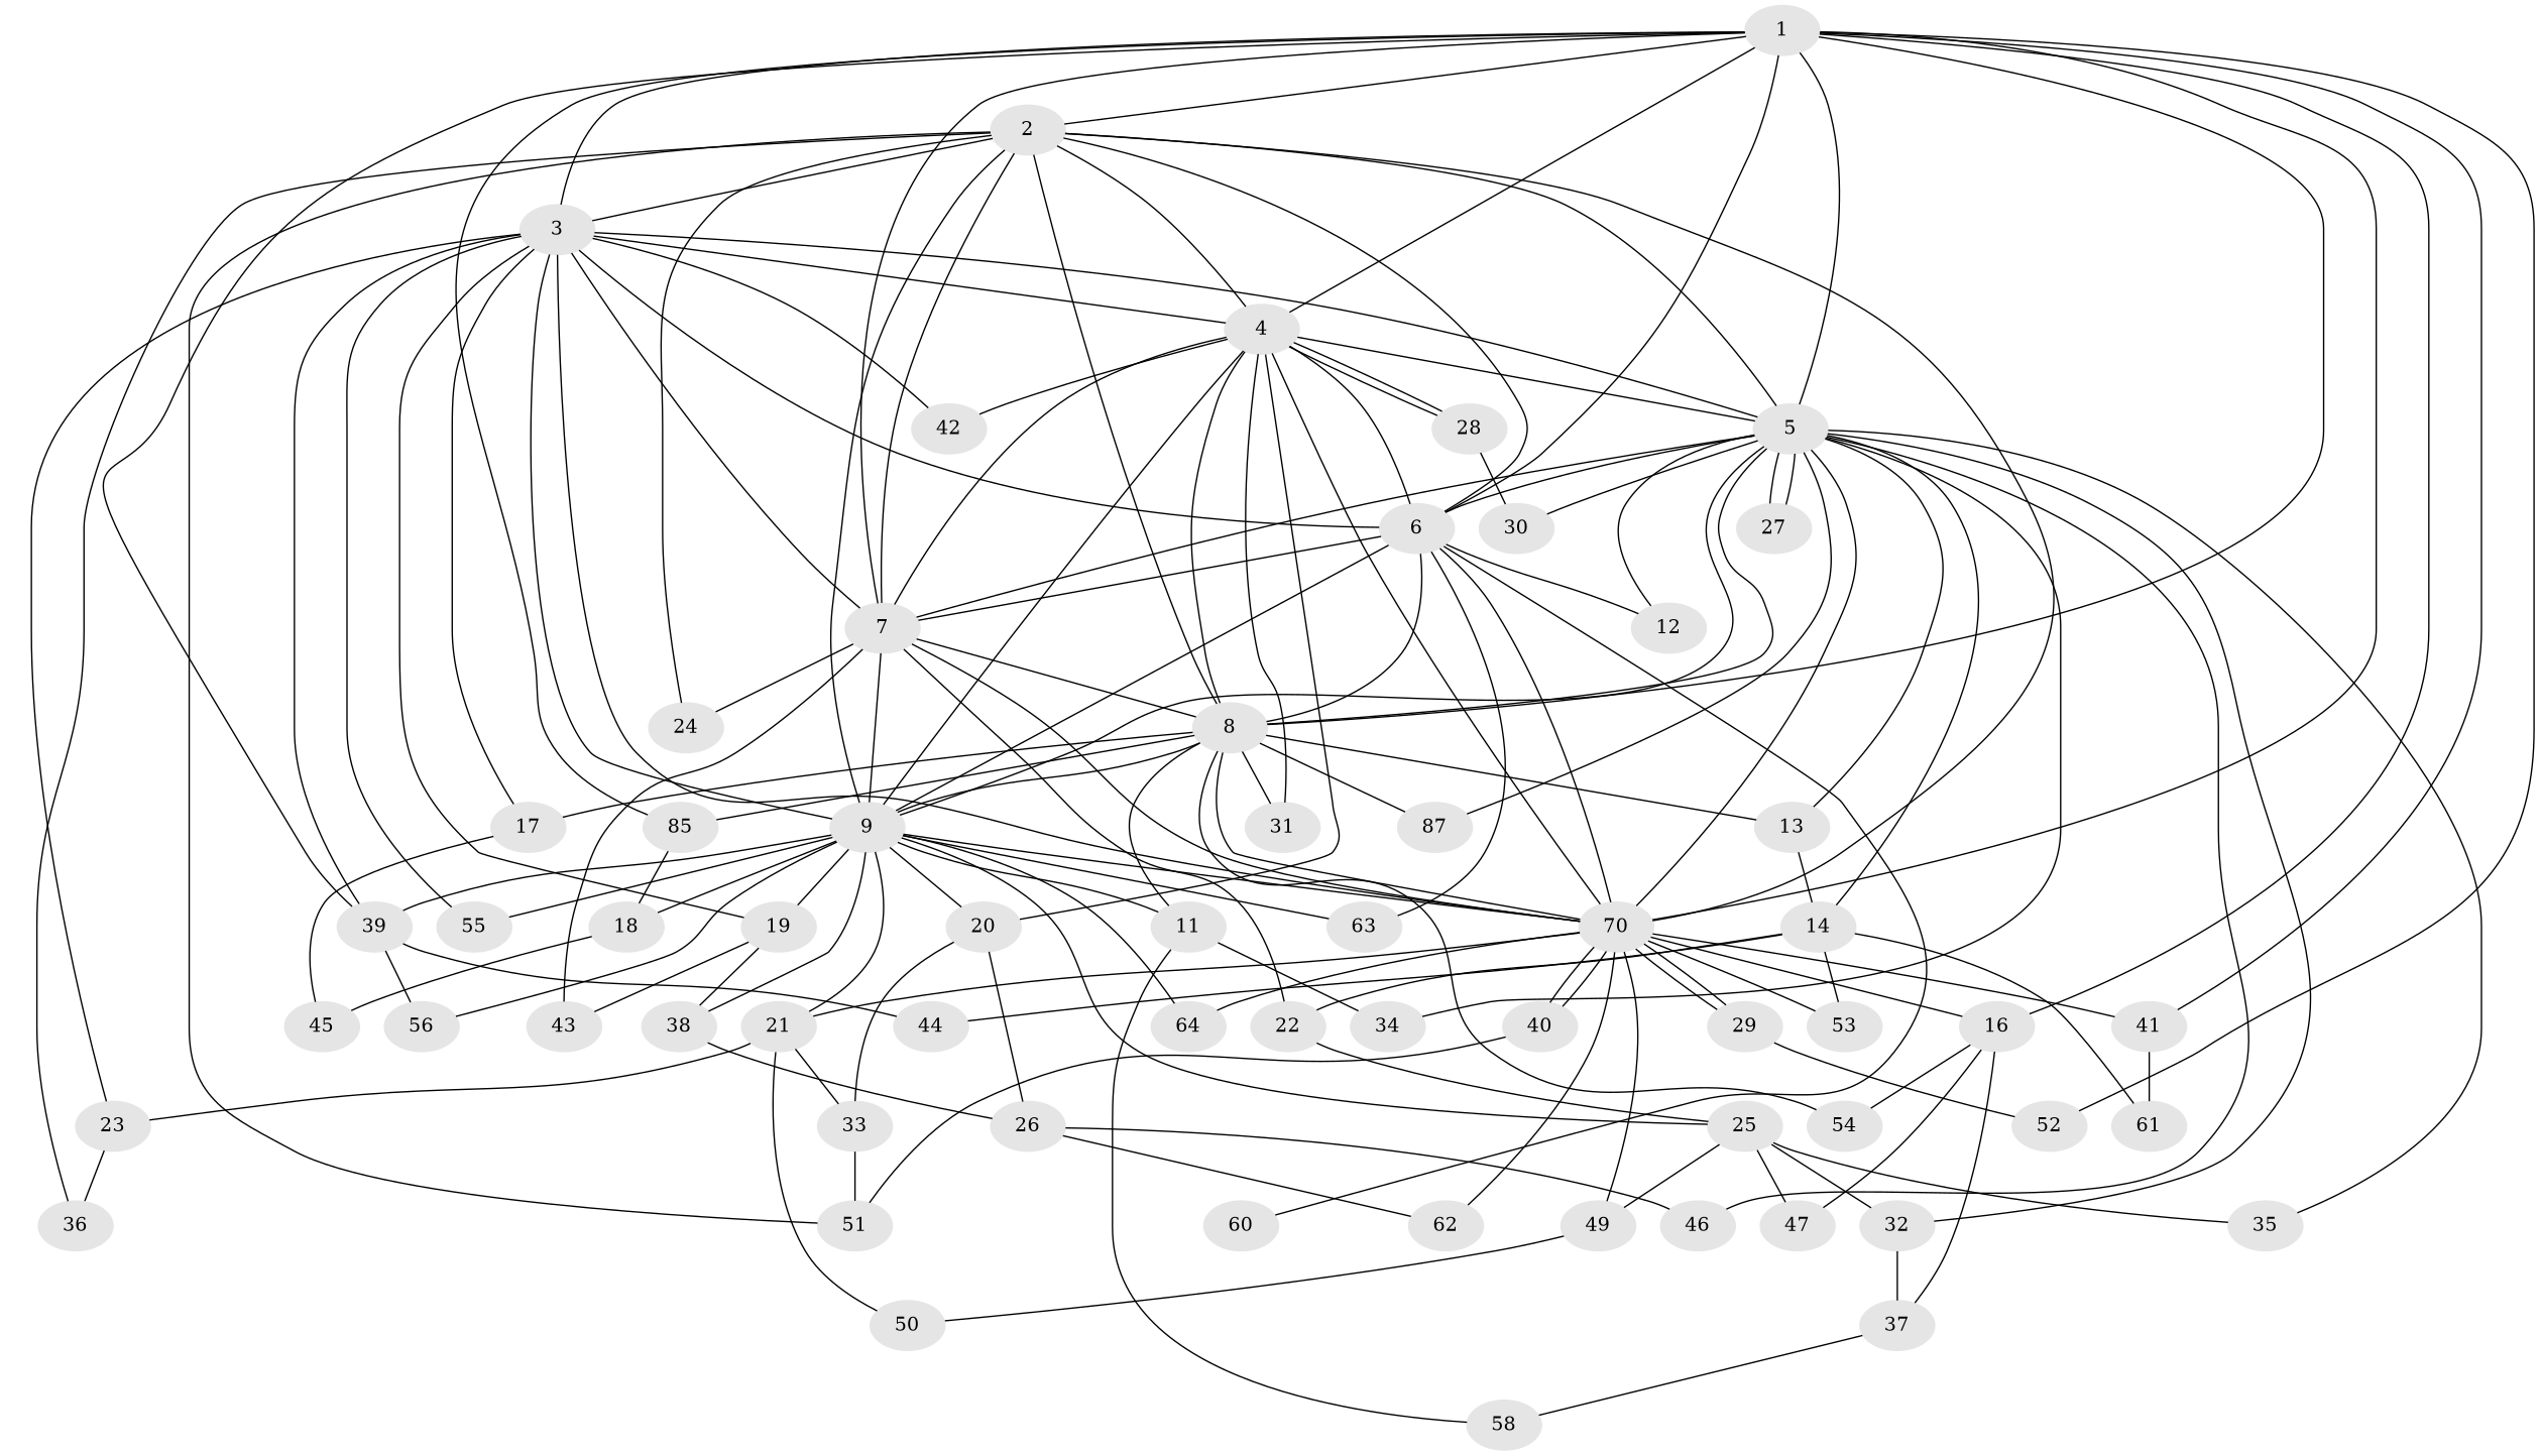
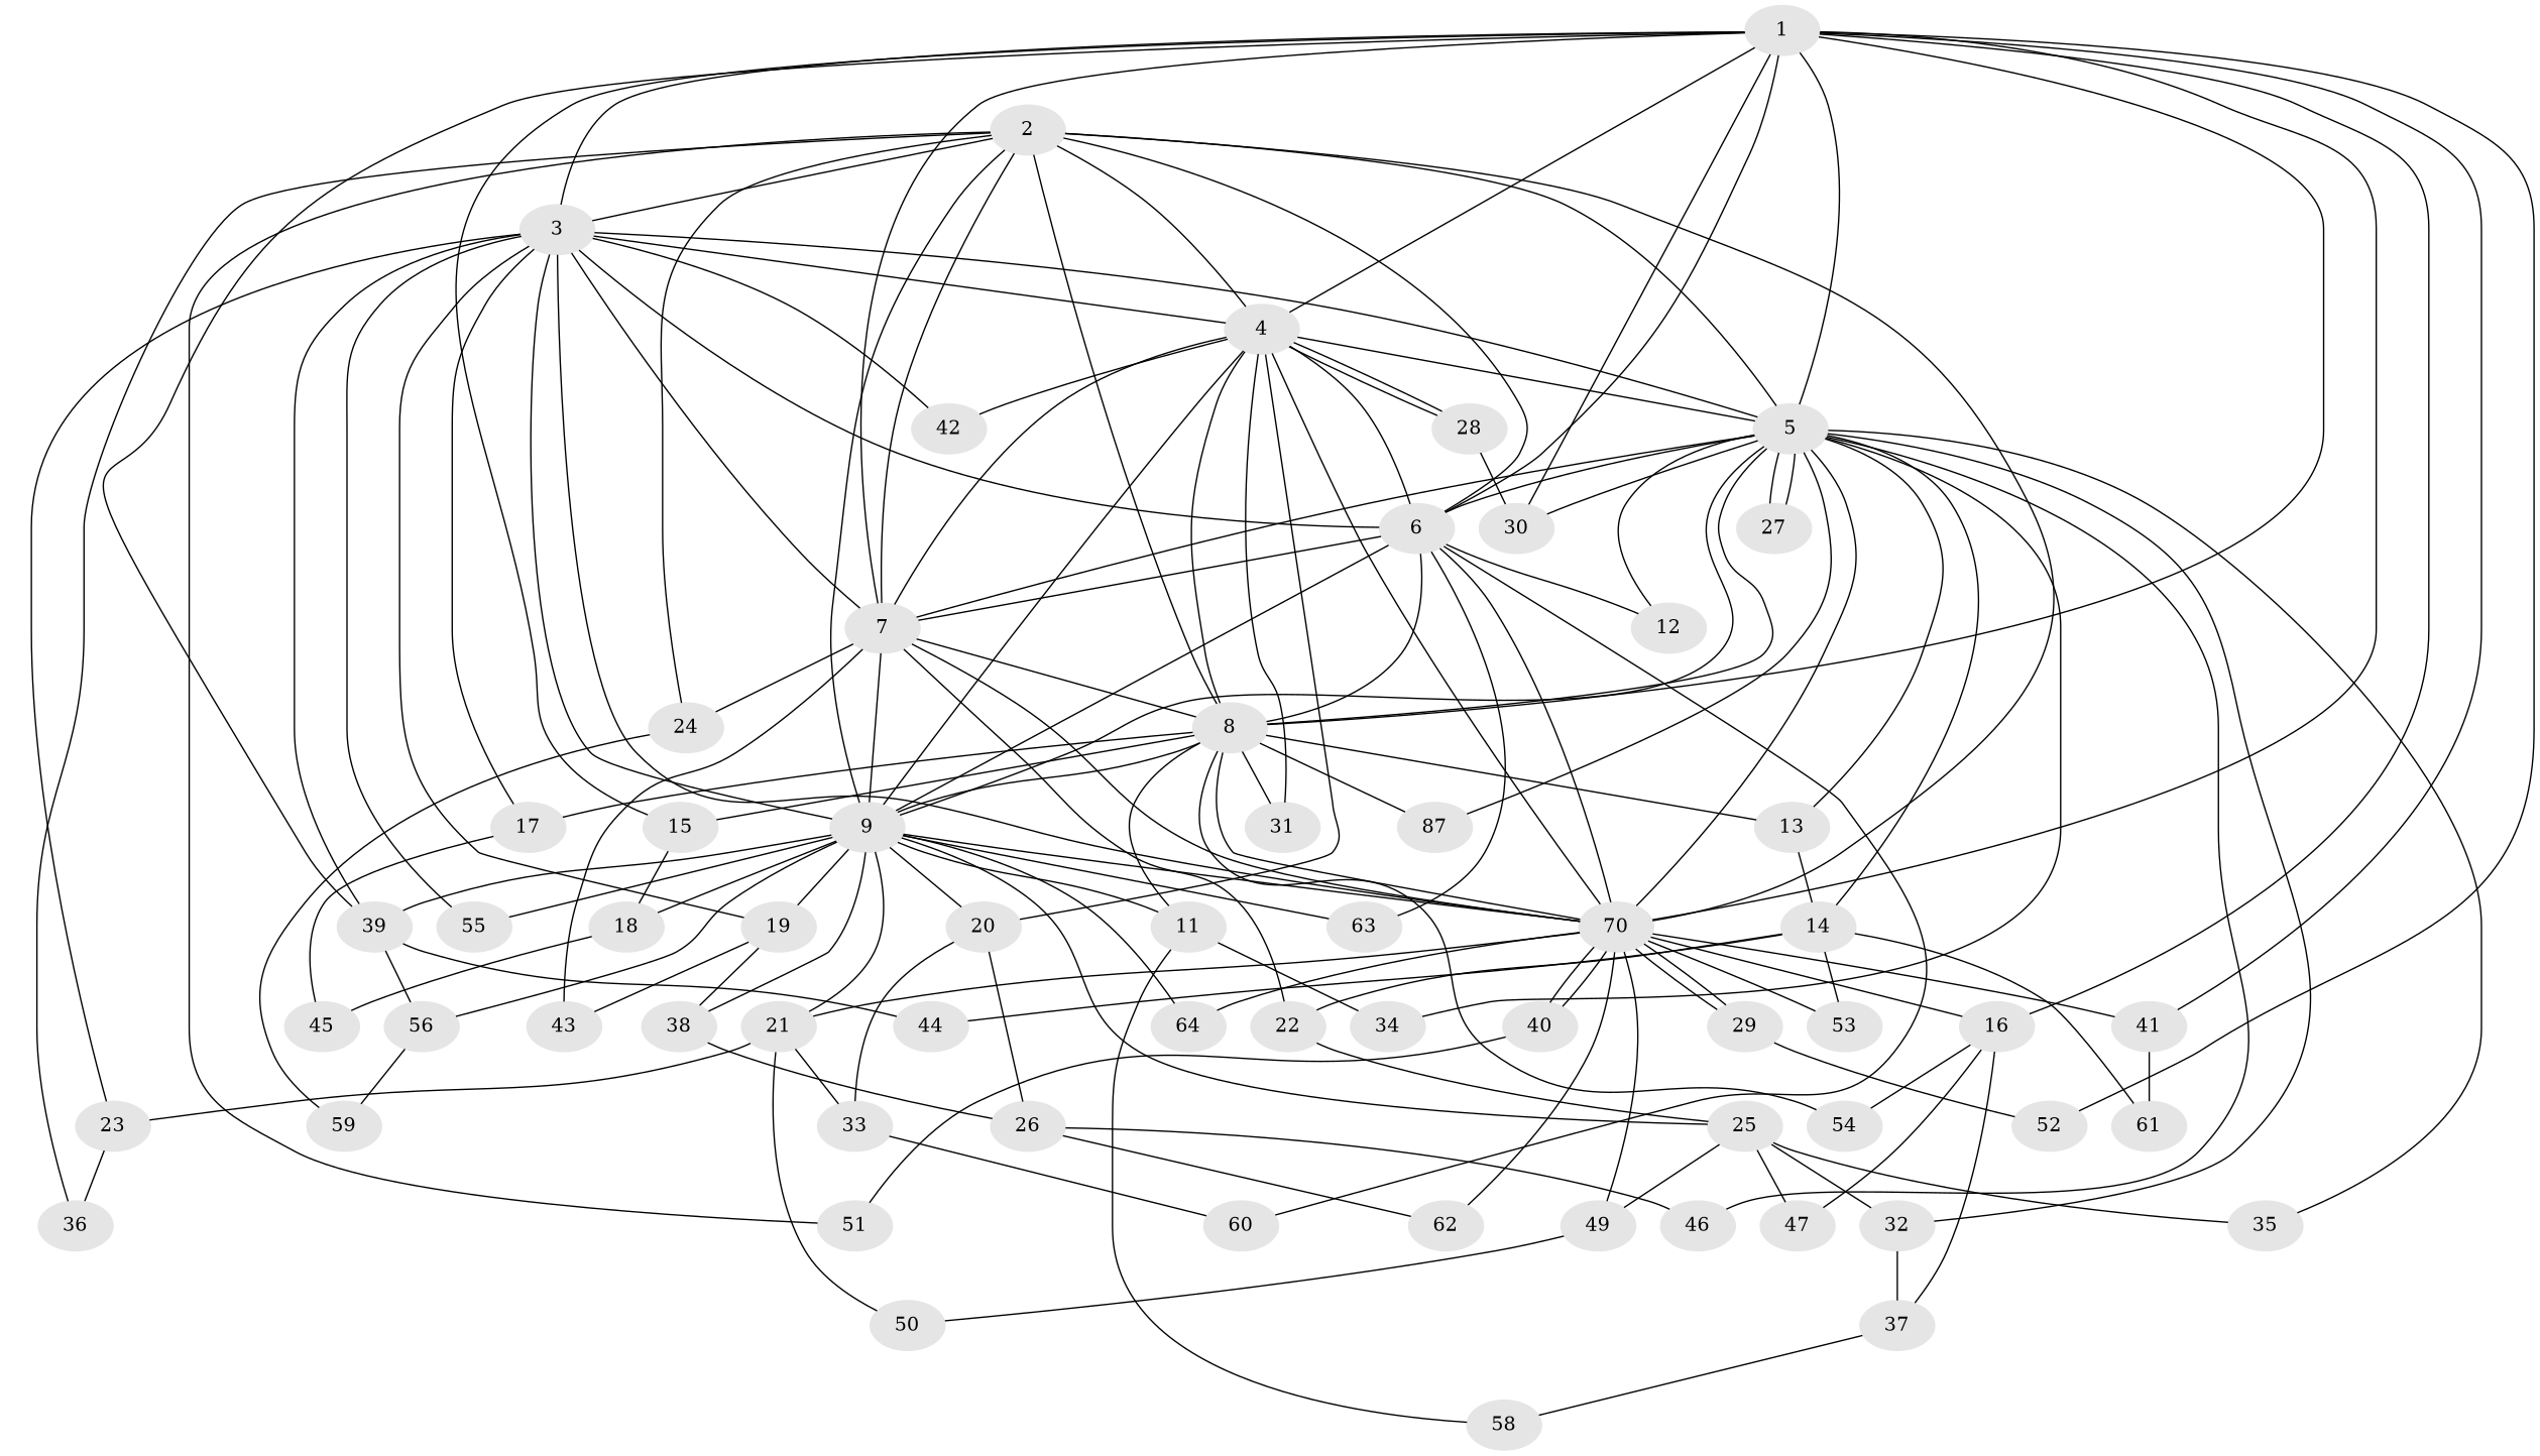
  graph {
    node [color=gray90 style=filled]
    1
    2
    3
    4
    5
    6
    7
    8
    n9 [label=70]
-   15 [label=85]
+   15
    16
    41
    52
    39
    9
    24
    36
    51
    17
    19
    23
    42
    55
    20
    28
    31
    12
    13
    14
    27
    30
    32
    34
    35
    46
    n36 [label=87]
    60
    63
    22
    43
    11
    54
    18
    21
    25
    38
    56
    64
    29
    40
    49
    53
    62
    37
    47
    61
+   59
    45
    44
    26
    33
    58
    50
-   1 -- 2
+   1 -- 30
    1 -- 3
    1 -- 4
    1 -- 5
    1 -- 6
    1 -- 7
    1 -- 8
    1 -- n9
    1 -- 15
    1 -- 16
    1 -- 41
    1 -- 52
    1 -- 39
    2 -- 3
    2 -- 4
    2 -- 5
    2 -- 6
    2 -- 7
    2 -- 8
    2 -- n9
    2 -- 9
    2 -- 24
    2 -- 36
    2 -- 51
    3 -- 4
    3 -- 5
    3 -- 6
    3 -- 7
    3 -- n9
    3 -- 39
    3 -- 9
    3 -- 17
    3 -- 19
    3 -- 23
    3 -- 42
    3 -- 55
    4 -- 5
    4 -- 6
    4 -- 7
    4 -- 8
    4 -- n9
    4 -- 9
    4 -- 42
    4 -- 20
    4 -- 28
    4 -- 28
    4 -- 31
    5 -- 6
    5 -- 7
    5 -- 8
    5 -- n9
    5 -- 9
    5 -- 12
    5 -- 13
    5 -- 14
    5 -- 27
    5 -- 27
    5 -- 30
    5 -- 32
    5 -- 34
    5 -- 35
    5 -- 46
    5 -- n36
    6 -- 7
    6 -- 8
    6 -- n9
    6 -- 9
    6 -- 12
    6 -- 60
    6 -- 63
    7 -- 8
    7 -- n9
    7 -- 9
    7 -- 24
    7 -- 22
    7 -- 43
    8 -- n9
    8 -- 15
    8 -- 9
    8 -- 17
    8 -- 31
    8 -- 13
    8 -- n36
    8 -- 11
    8 -- 54
    n9 -- 16
    n9 -- 41
    n9 -- 21
    n9 -- 64
    n9 -- 29
    n9 -- 29
    n9 -- 40
    n9 -- 40
    n9 -- 49
    n9 -- 53
    n9 -- 62
    15 -- 18
    16 -- 54
    16 -- 37
    16 -- 47
    41 -- 61
    39 -- 56
    39 -- 44
    9 -- n9
    9 -- 39
    9 -- 19
    9 -- 55
    9 -- 20
    9 -- 63
    9 -- 11
    9 -- 18
    9 -- 21
    9 -- 25
    9 -- 38
    9 -- 56
    9 -- 64
+   24 -- 59
    17 -- 45
    19 -- 43
    19 -- 38
    23 -- 36
    20 -- 26
    20 -- 33
    28 -- 30
    13 -- 14
    14 -- 22
    14 -- 53
    14 -- 61
    14 -- 44
    32 -- 37
    22 -- 25
    11 -- 34
    11 -- 58
    18 -- 45
    21 -- 23
    21 -- 33
    21 -- 50
    25 -- 32
    25 -- 35
    25 -- 49
    25 -- 47
    38 -- 26
+   56 -- 59
    29 -- 52
    40 -- 51
    49 -- 50
    37 -- 58
    26 -- 46
    26 -- 62
-   33 -- 51
+   33 -- 60
  }
